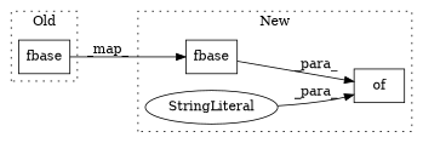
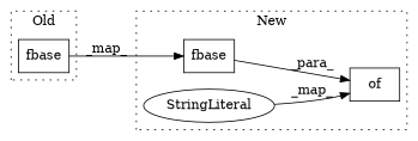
  digraph {
    rankdir=LR
    node [a=32 l="6,1" shape=box]
    n1 [label=fbase s="2325,2340"]
    n2 [l="3,1" label=of s="2310,2341"]
    n3 [a=45 l=11 label=StringLiteral s=2313 shape=ellipse]
    n4 [label=fbase s="1057,1072"]
    subgraph cluster_1 {
      label=New
      style=dotted
      n1
      n2
      n3
    }
    subgraph cluster_2 {
      label=Old
      style=dotted
      n4
    }
    n1 -> n2 [label=_para_]
-   n3 -> n2 [label=_para_]
+   n3 -> n2 [label=_map_]
    n4 -> n1 [label=_map_]
  }
